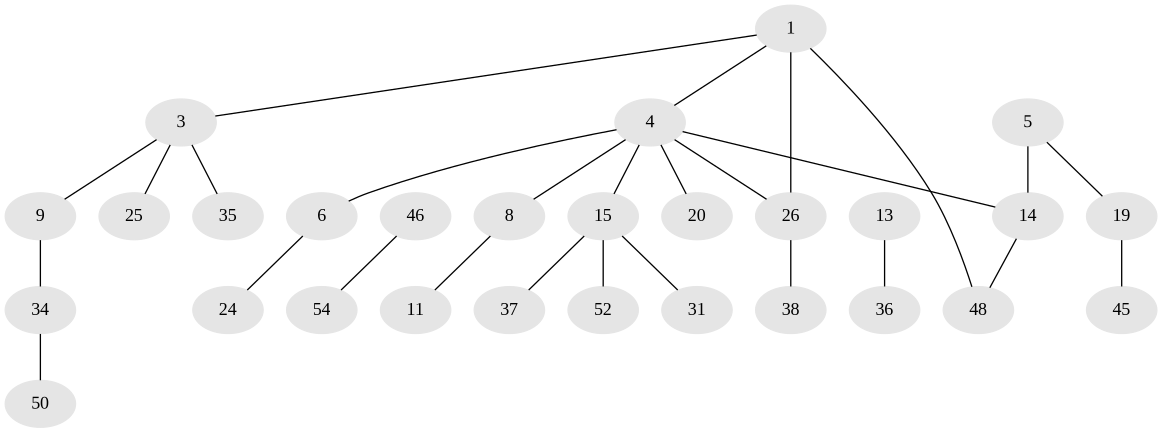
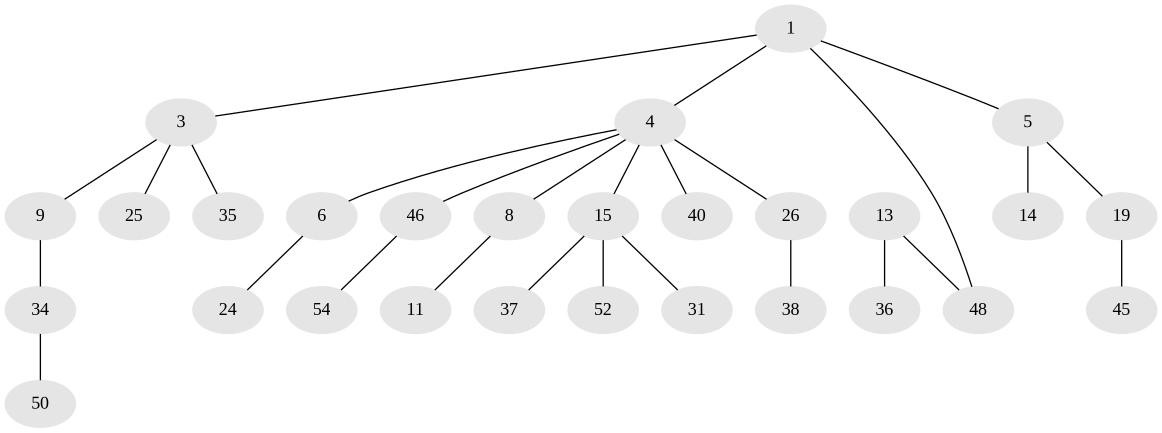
  graph {
    fontname="Liberation Serif"
    node [color=gray90 fontname="Liberation Serif" style=filled]
    edge [fontname="Liberation Serif"]
    1 [super="+2"]
    3 [super="+17+23"]
    4 [super="+47+12"]
    5 [super="+7"]
    48
    9 [super="+16+33"]
    25 [super="+43"]
    35
    6 [super="+10+56"]
    8 [super="+51"]
    15 [super="+18"]
-   20
+   20 [label=40]
    26 [super="+27"]
    46
    14
    19 [super="+44"]
    13 [super="+29"]
    36
    34
    24 [super="+28"]
    11
    31
    37 [super="+57+41"]
    52
    38 [super="+55"]
    54
    45
    n28 [label=50]
    1 -- 3
    1 -- 4
-   1 -- 26
+   1 -- 5
    1 -- 48
    3 -- 9
    3 -- 25
    3 -- 35
    4 -- 6
    4 -- 8
    4 -- 15
    4 -- 20
    4 -- 26
-   4 -- 14
+   4 -- 46
    5 -- 14
    5 -- 19
    9 -- 34
    6 -- 24
    8 -- 11
    15 -- 31
    15 -- 37
    15 -- 52
    26 -- 38
    46 -- 54
    19 -- 45
-   14 -- 48
+   13 -- 48
    13 -- 36
    34 -- n28
  }
